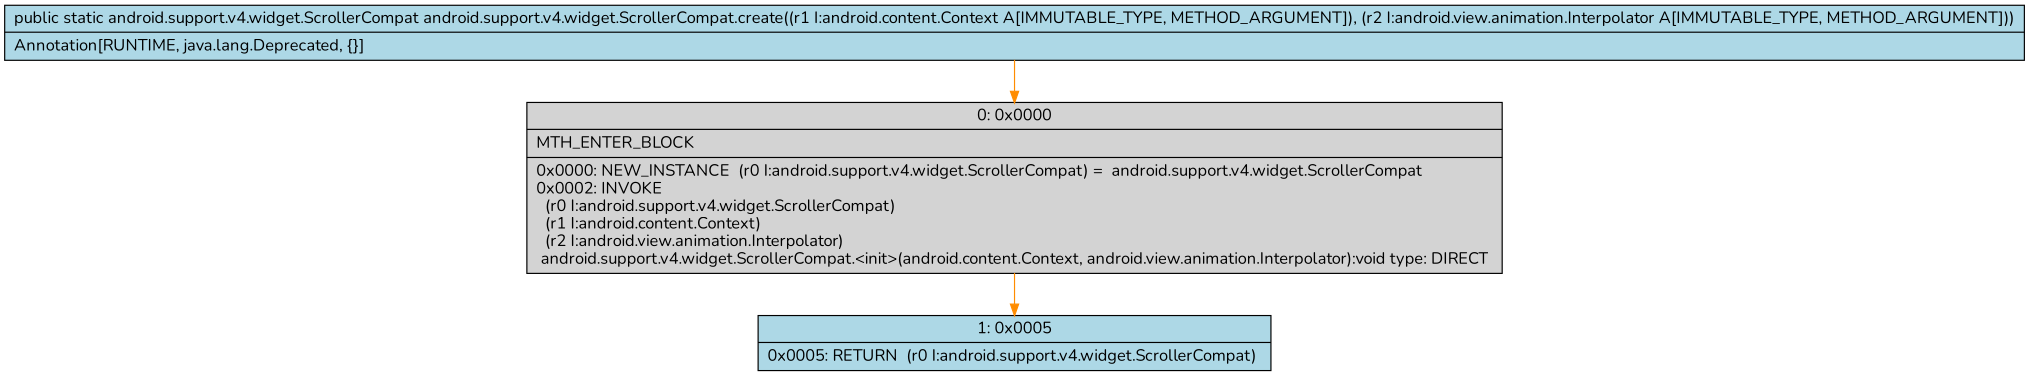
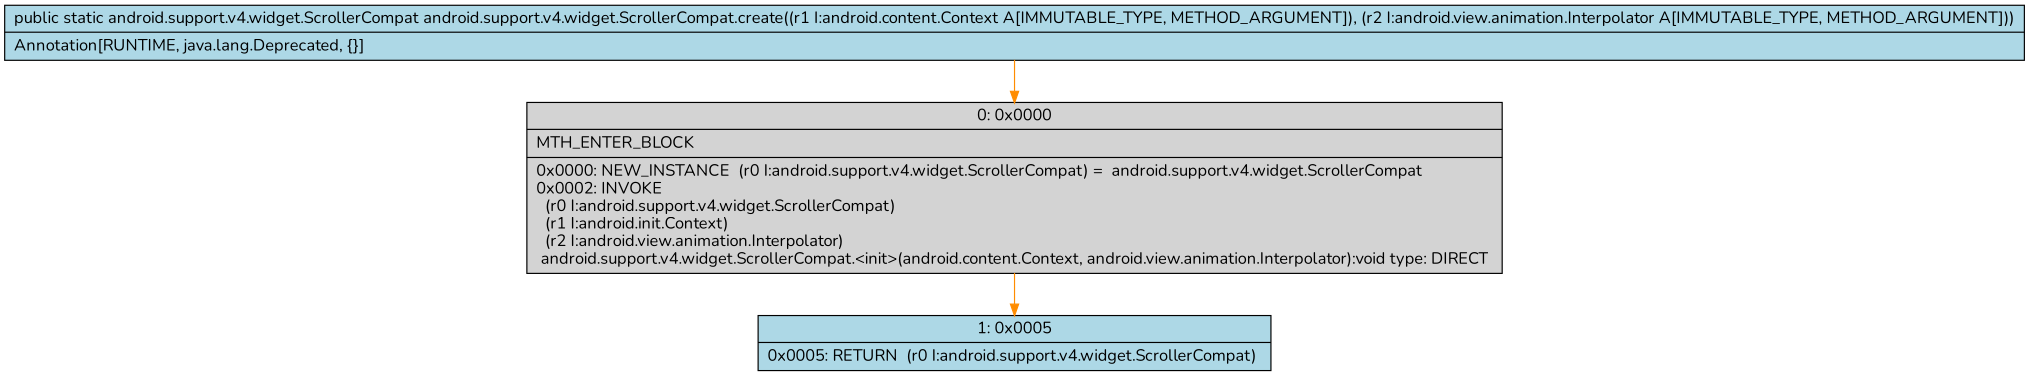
  digraph {
    fontname=Nunito
    node [shape=record style=filled fillcolor=lightblue fontname=Nunito]
    edge [color=darkorange fontname=Nunito]
-   n1 [label="{0\:\ 0x0000|MTH_ENTER_BLOCK\l|0x0000: NEW_INSTANCE  (r0 I:android.support.v4.widget.ScrollerCompat) =  android.support.v4.widget.ScrollerCompat \l0x0002: INVOKE  \l  (r0 I:android.support.v4.widget.ScrollerCompat)\l  (r1 I:android.content.Context)\l  (r2 I:android.view.animation.Interpolator)\l android.support.v4.widget.ScrollerCompat.\<init\>(android.content.Context, android.view.animation.Interpolator):void type: DIRECT \l}" fillcolor=lightgrey]
+   n1 [label="{0\:\ 0x0000|MTH_ENTER_BLOCK\l|0x0000: NEW_INSTANCE  (r0 I:android.support.v4.widget.ScrollerCompat) =  android.support.v4.widget.ScrollerCompat \l0x0002: INVOKE  \l  (r0 I:android.support.v4.widget.ScrollerCompat)\l  (r1 I:android.init.Context)\l  (r2 I:android.view.animation.Interpolator)\l android.support.v4.widget.ScrollerCompat.\<init\>(android.content.Context, android.view.animation.Interpolator):void type: DIRECT \l}" fillcolor=lightgrey]
    n2 [label="{1\:\ 0x0005|0x0005: RETURN  (r0 I:android.support.v4.widget.ScrollerCompat) \l}"]
    n3 [label="{public static android.support.v4.widget.ScrollerCompat android.support.v4.widget.ScrollerCompat.create((r1 I:android.content.Context A[IMMUTABLE_TYPE, METHOD_ARGUMENT]), (r2 I:android.view.animation.Interpolator A[IMMUTABLE_TYPE, METHOD_ARGUMENT]))  | Annotation[RUNTIME, java.lang.Deprecated, \{\}]\l}"]
    n1 -> n2
    n3 -> n1
  }
